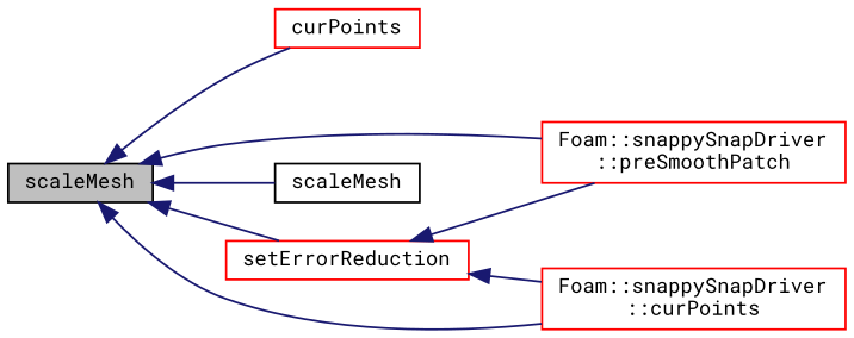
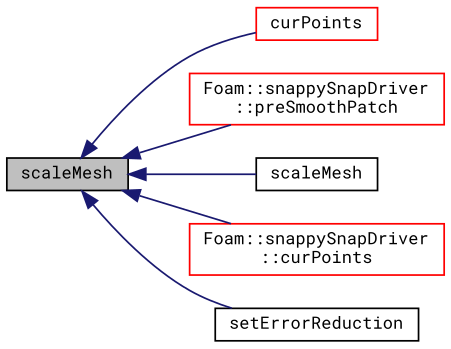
  digraph {
    fontname="Roboto Mono"
    rankdir=LR
    node [color=red fontname="Roboto Mono" fontsize=10 shape=record]
    edge [color=midnightblue dir=back fontname="Roboto Mono" fontsize=10 labelfontname=Helvetica labelfontsize=10 style=solid]
    n1 [color=black fillcolor=grey75 fontcolor=black height=0.2 label=scaleMesh style=filled width=0.4]
    n2 [height=0.2 label=curPoints width=0.4]
    n3 [height=0.2 label="Foam::snappySnapDriver\l::preSmoothPatch" width=0.4]
    n4 [color=black height=0.2 label=scaleMesh width=0.4]
    n5 [height=0.2 label="Foam::snappySnapDriver\l::curPoints" width=0.4]
-   n6 [height=0.2 label=setErrorReduction width=0.4]
+   n6 [color=black height=0.2 label=setErrorReduction width=0.4]
    n1 -> n2
    n1 -> n3
    n1 -> n4
    n1 -> n5
    n1 -> n6
-   n6 -> n3
-   n6 -> n5
  }
